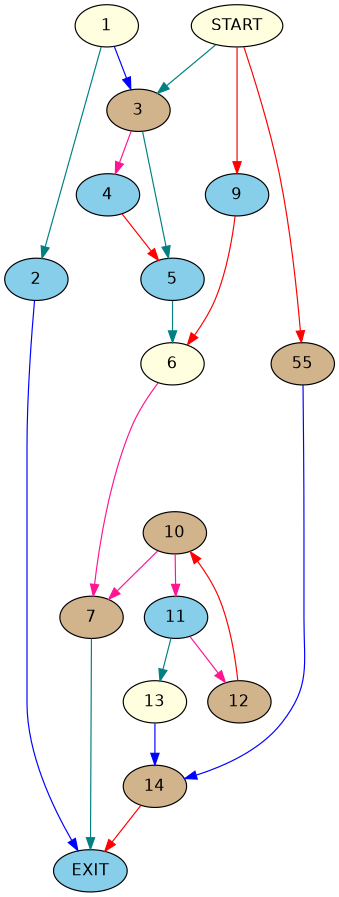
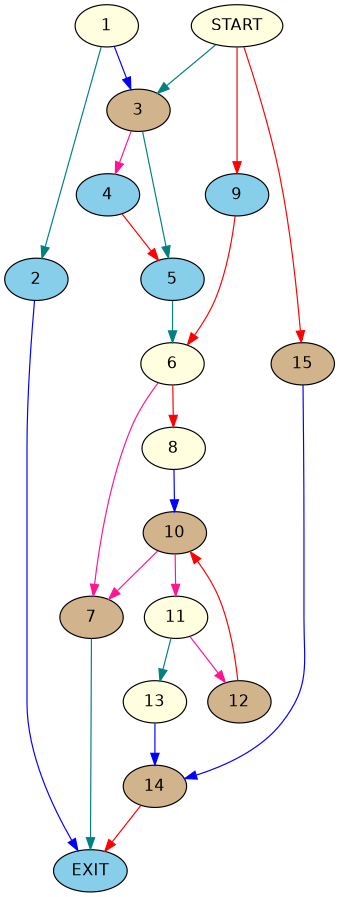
  digraph {
    fontname="DejaVu Sans"
    node [fillcolor=skyblue fontname="DejaVu Sans" style=filled]
    edge [color=red fontname="DejaVu Sans"]
    n1 [fillcolor=lightyellow label=START]
    9
-   15 [fillcolor=tan label=55]
+   15 [fillcolor=tan]
    3 [fillcolor=tan]
    1 [fillcolor=lightyellow]
    2
    6 [fillcolor=lightyellow]
    14 [fillcolor=tan]
    n9 [label=EXIT]
    4
    5
    7 [fillcolor=tan]
+   8 [fillcolor=lightyellow]
    10 [fillcolor=tan]
-   11
+   11 [fillcolor=lightyellow]
    12 [fillcolor=tan]
    13 [fillcolor=lightyellow]
    n1 -> 9
    n1 -> 15
    n1 -> 3 [color=teal]
    9 -> 6
    15 -> 14 [color=blue]
    3 -> 4 [color=deeppink]
    3 -> 5 [color=teal]
    1 -> 3 [color=blue]
    1 -> 2 [color=teal]
    2 -> n9 [color=blue]
    6 -> 7 [color=deeppink]
+   6 -> 8
    14 -> n9
    4 -> 5
    5 -> 6 [color=teal]
    7 -> n9 [color=teal]
+   8 -> 10 [color=blue]
    10 -> 7 [color=deeppink]
    10 -> 11 [color=deeppink]
    11 -> 12 [color=deeppink]
    11 -> 13 [color=teal]
    12 -> 10
    13 -> 14 [color=blue]
  }
